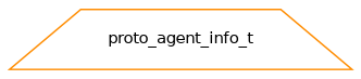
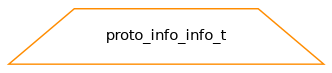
  digraph {
    rankdir=LR
-   n1 [color=darkorange fillcolor=white fontname=Helvetica fontsize=10 height=0.2 label=proto_agent_info_t shape=trapezium style=filled width=0.4]
+   n1 [color=darkorange fillcolor=white fontname=Helvetica fontsize=10 height=0.2 label=proto_info_info_t shape=trapezium style=filled width=0.4]
  }
